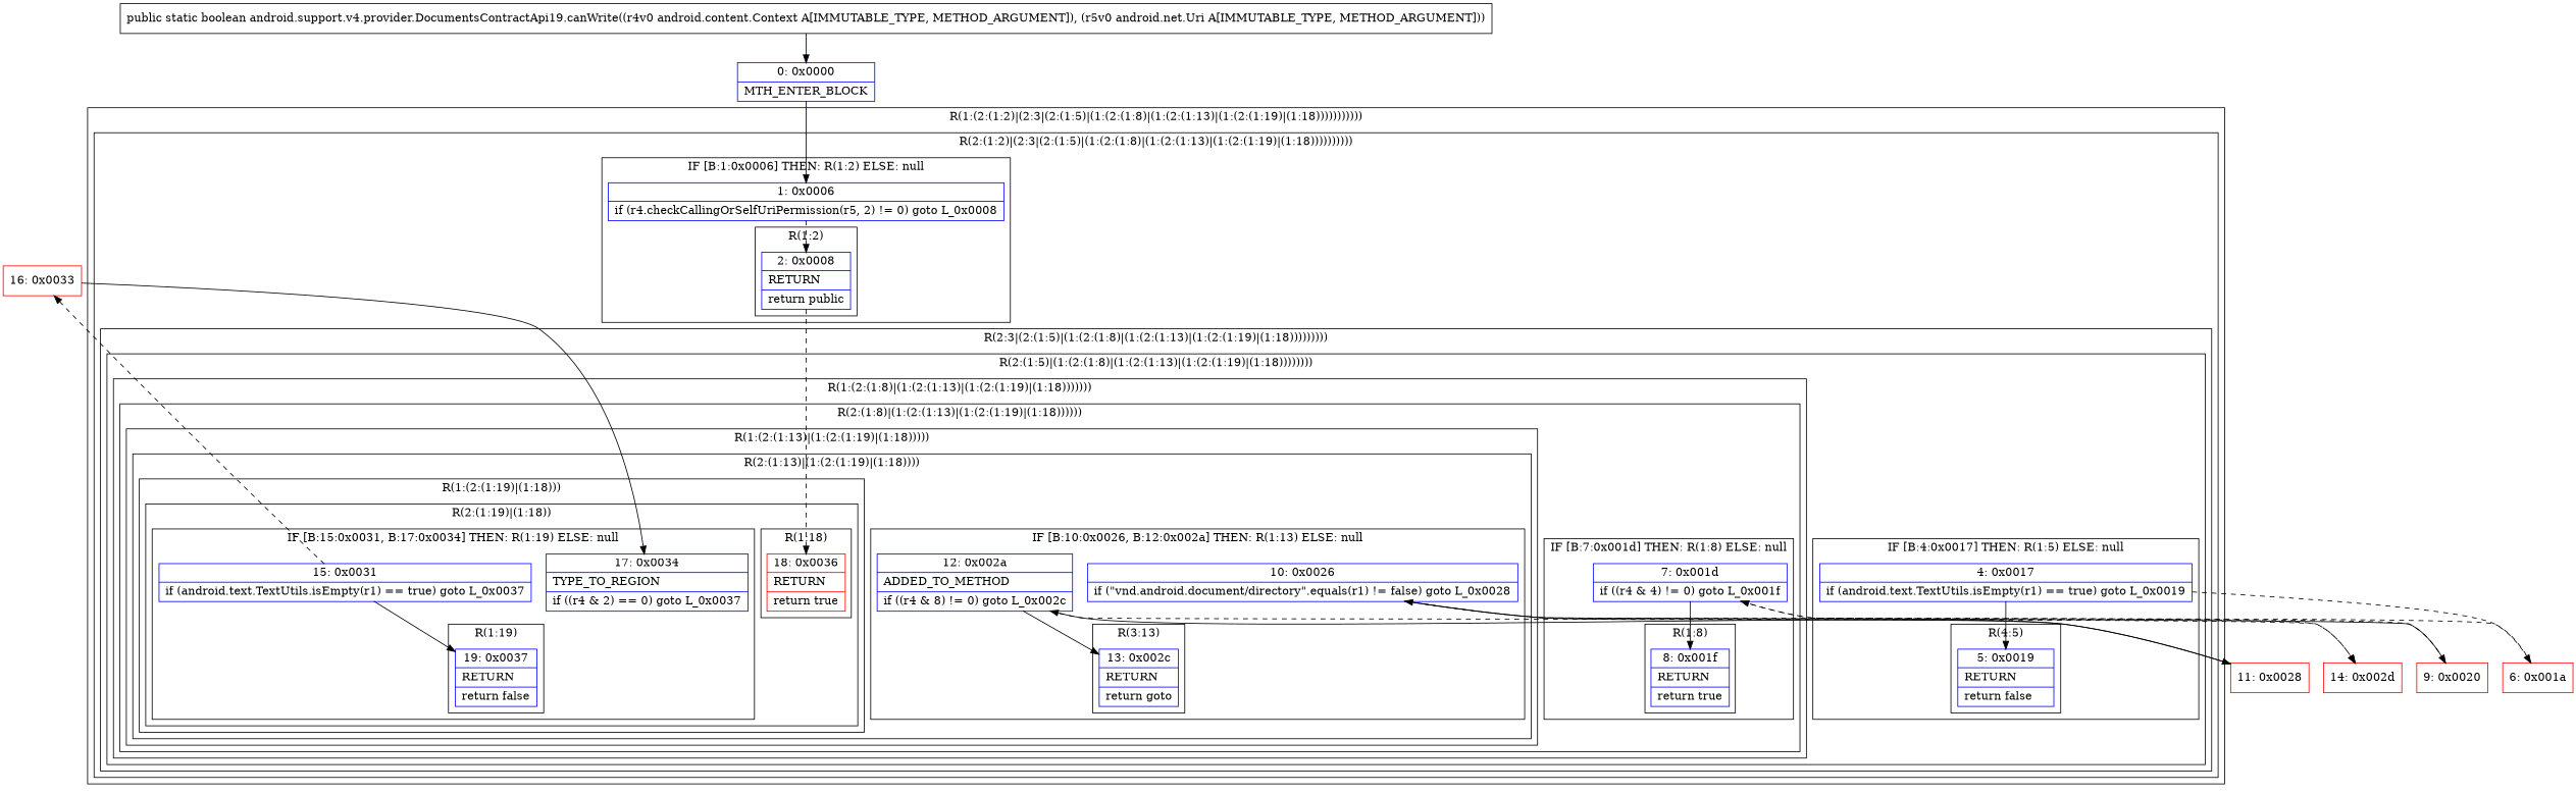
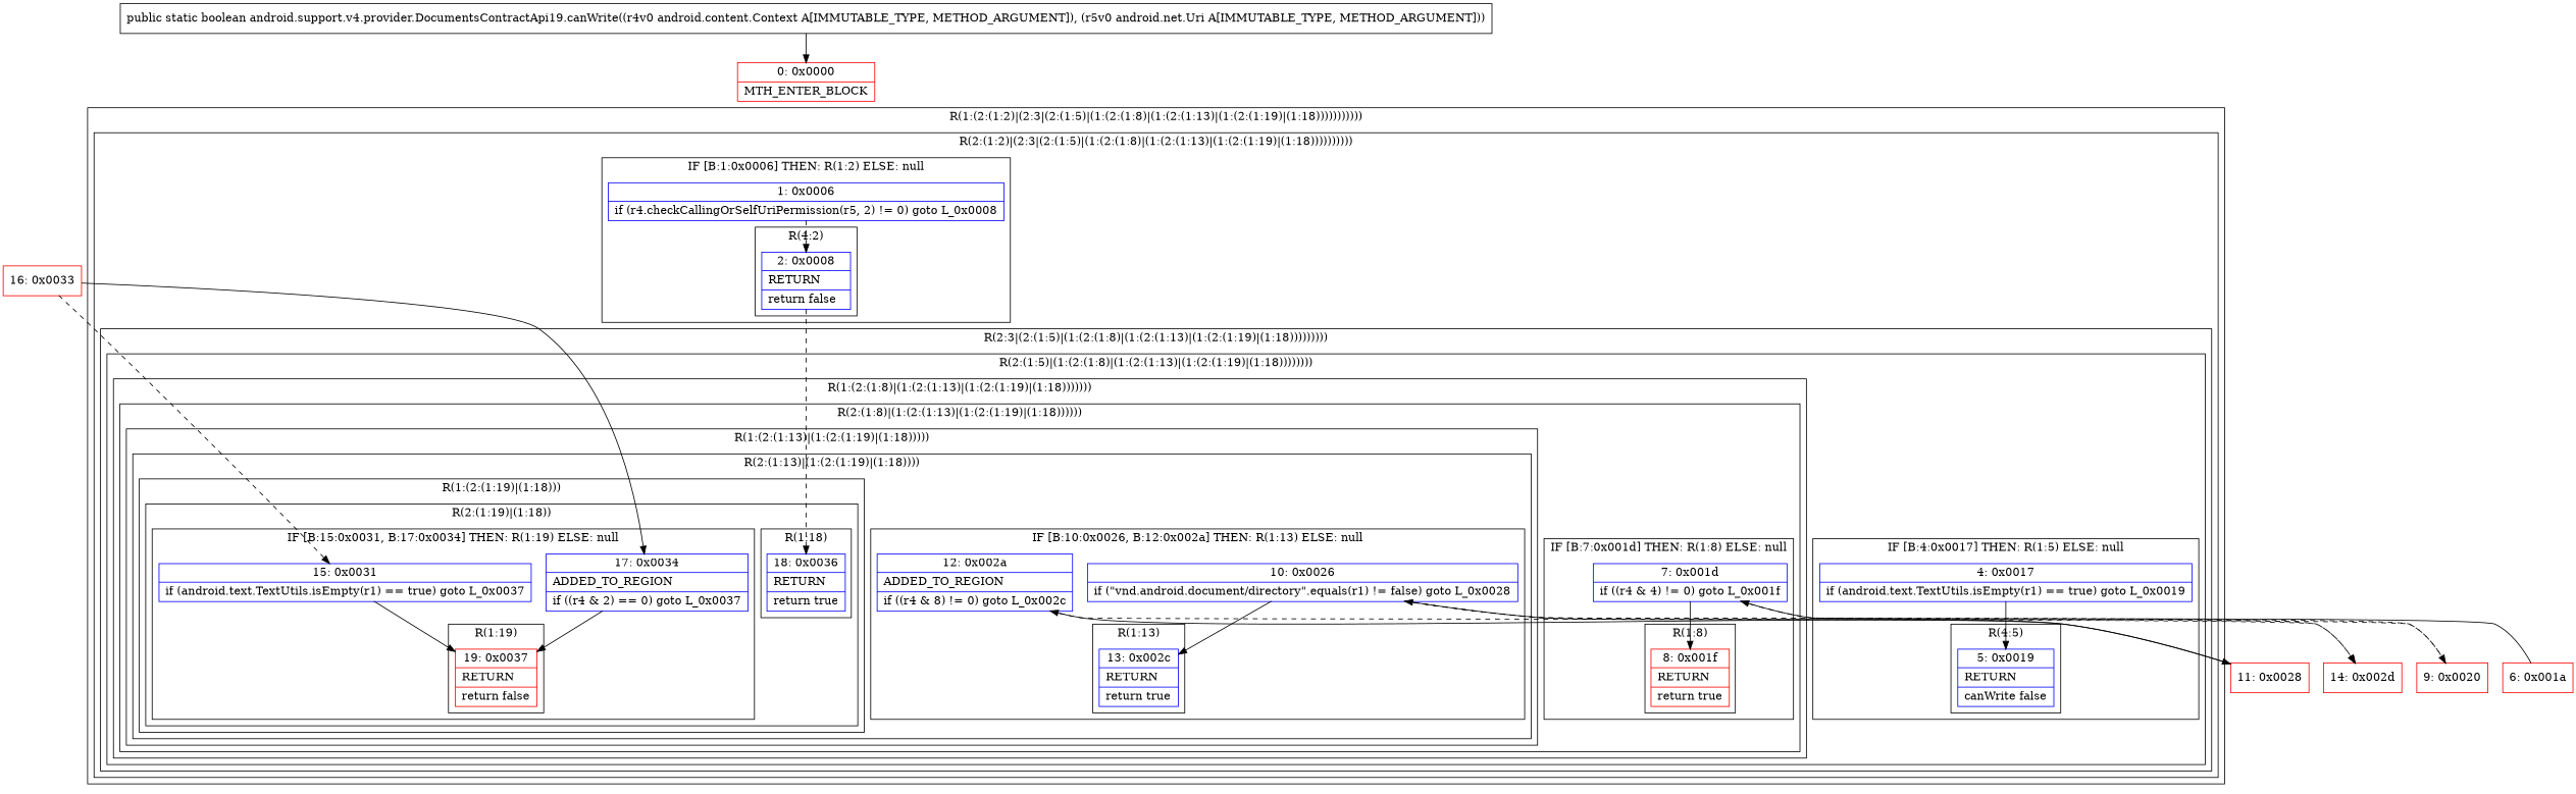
  digraph {
    node [color=blue shape=record]
-   n1 [label="{2\:\ 0x0008|RETURN\l|return public\l}"]
+   n1 [label="{2\:\ 0x0008|RETURN\l|return false\l}"]
    n2 [label="{1\:\ 0x0006|if (r4.checkCallingOrSelfUriPermission(r5, 2) != 0) goto L_0x0008\l}"]
-   n3 [label="{5\:\ 0x0019|RETURN\l|return false\l}"]
+   n3 [label="{5\:\ 0x0019|RETURN\l|canWrite false\l}"]
    n4 [label="{4\:\ 0x0017|if (android.text.TextUtils.isEmpty(r1) == true) goto L_0x0019\l}"]
-   n5 [label="{8\:\ 0x001f|RETURN\l|return true\l}"]
+   n5 [color=red label="{8\:\ 0x001f|RETURN\l|return true\l}"]
    n6 [label="{7\:\ 0x001d|if ((r4 & 4) != 0) goto L_0x001f\l}"]
-   n7 [label="{13\:\ 0x002c|RETURN\l|return goto\l}"]
+   n7 [label="{13\:\ 0x002c|RETURN\l|return true\l}"]
    n8 [label="{10\:\ 0x0026|if (\"vnd.android.document\/directory\".equals(r1) != false) goto L_0x0028\l}"]
-   n9 [label="{12\:\ 0x002a|ADDED_TO_METHOD\l|if ((r4 & 8) != 0) goto L_0x002c\l}"]
-   n10 [label="{19\:\ 0x0037|RETURN\l|return false\l}"]
+   n9 [label="{12\:\ 0x002a|ADDED_TO_REGION\l|if ((r4 & 8) != 0) goto L_0x002c\l}"]
+   n10 [color=red label="{19\:\ 0x0037|RETURN\l|return false\l}"]
    n11 [label="{15\:\ 0x0031|if (android.text.TextUtils.isEmpty(r1) == true) goto L_0x0037\l}"]
-   n12 [label="{17\:\ 0x0034|TYPE_TO_REGION\l|if ((r4 & 2) == 0) goto L_0x0037\l}"]
-   n13 [color=red label="{18\:\ 0x0036|RETURN\l|return true\l}"]
+   n12 [label="{17\:\ 0x0034|ADDED_TO_REGION\l|if ((r4 & 2) == 0) goto L_0x0037\l}"]
+   n13 [label="{18\:\ 0x0036|RETURN\l|return true\l}"]
    n14 [color=red label="{6\:\ 0x001a}"]
    n15 [color=red label="{9\:\ 0x0020}"]
    n16 [color=red label="{11\:\ 0x0028}"]
    n17 [color=red label="{14\:\ 0x002d}"]
    n18 [color=red label="{16\:\ 0x0033}"]
-   n19 [label="{0\:\ 0x0000|MTH_ENTER_BLOCK\l}"]
+   n19 [color=red label="{0\:\ 0x0000|MTH_ENTER_BLOCK\l}"]
    n20 [label="{public static boolean android.support.v4.provider.DocumentsContractApi19.canWrite((r4v0 android.content.Context A[IMMUTABLE_TYPE, METHOD_ARGUMENT]), (r5v0 android.net.Uri A[IMMUTABLE_TYPE, METHOD_ARGUMENT])) }" color=""]
    subgraph cluster_1 {
      label="R(1:(2:(1:2)|(2:3|(2:(1:5)|(1:(2:(1:8)|(1:(2:(1:13)|(1:(2:(1:19)|(1:18)))))))))))"
      subgraph cluster_2 {
        label="R(2:(1:2)|(2:3|(2:(1:5)|(1:(2:(1:8)|(1:(2:(1:13)|(1:(2:(1:19)|(1:18))))))))))"
        subgraph cluster_3 {
          label="IF [B:1:0x0006] THEN: R(1:2) ELSE: null"
          n2
          subgraph cluster_4 {
-           label="R(1:2)"
+           label="R(4:2)"
            n1
          }
        }
        subgraph cluster_5 {
          label="R(2:3|(2:(1:5)|(1:(2:(1:8)|(1:(2:(1:13)|(1:(2:(1:19)|(1:18)))))))))"
          subgraph cluster_6 {
            label="R(2:(1:5)|(1:(2:(1:8)|(1:(2:(1:13)|(1:(2:(1:19)|(1:18))))))))"
            subgraph cluster_7 {
              label="IF [B:4:0x0017] THEN: R(1:5) ELSE: null"
              n4
              subgraph cluster_8 {
                label="R(4:5)"
                n3
              }
            }
            subgraph cluster_9 {
              label="R(1:(2:(1:8)|(1:(2:(1:13)|(1:(2:(1:19)|(1:18)))))))"
              subgraph cluster_10 {
                label="R(2:(1:8)|(1:(2:(1:13)|(1:(2:(1:19)|(1:18))))))"
                subgraph cluster_11 {
                  label="IF [B:7:0x001d] THEN: R(1:8) ELSE: null"
                  n6
                  subgraph cluster_12 {
                    label="R(1:8)"
                    n5
                  }
                }
                subgraph cluster_13 {
                  label="R(1:(2:(1:13)|(1:(2:(1:19)|(1:18)))))"
                  subgraph cluster_14 {
                    label="R(2:(1:13)|(1:(2:(1:19)|(1:18))))"
                    subgraph cluster_15 {
                      label="IF [B:10:0x0026, B:12:0x002a] THEN: R(1:13) ELSE: null"
                      n8
                      n9
                      subgraph cluster_16 {
-                       label="R(3:13)"
+                       label="R(1:13)"
                        n7
                      }
                    }
                    subgraph cluster_17 {
                      label="R(1:(2:(1:19)|(1:18)))"
                      subgraph cluster_18 {
                        label="R(2:(1:19)|(1:18))"
                        subgraph cluster_19 {
                          label="IF [B:15:0x0031, B:17:0x0034] THEN: R(1:19) ELSE: null"
                          n11
                          n12
                          subgraph cluster_20 {
                            label="R(1:19)"
                            n10
                          }
                        }
                        subgraph cluster_21 {
                          label="R(1:18)"
                          n13
                        }
                      }
                    }
                  }
                }
              }
            }
          }
        }
      }
    }
    n1 -> n13 [style=dashed]
    n2 -> n1 [style=dashed]
    n4 -> n3
-   n4 -> n14 [style=dashed]
    n6 -> n5
    n6 -> n15 [style=dashed]
    n8 -> n16
    n8 -> n17 [style=dashed]
-   n9 -> n7
+   n8 -> n7
    n9 -> n17 [style=dashed]
    n11 -> n10
-   n11 -> n18 [style=dashed]
-   n14 -> n6 [style=dashed]
-   n15 -> n8
+   n18 -> n11 [style=dashed]
+   n12 -> n10
+   n14 -> n6
+   n15 -> n8 [style=dashed]
    n16 -> n9
    n18 -> n12
-   n19 -> n2
    n20 -> n19
  }
